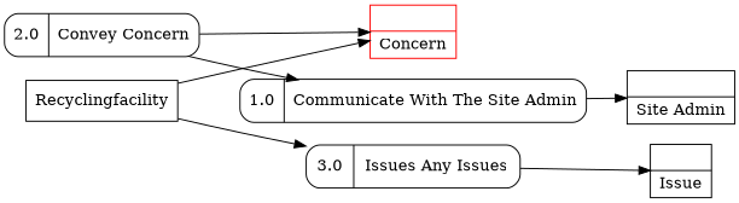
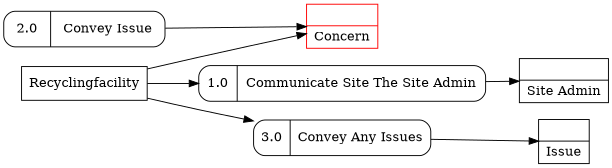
  digraph {
    rankdir=LR
    node [shape=record]
    n1 [label="<f0>  |<f1> Site Admin "]
    n2 [color=black label="<f0>  |<f1> Issue "]
    n3 [color=red label="<f0>  |<f1> Concern "]
    n4 [label=Recyclingfacility shape=box]
-   n5 [label="{<f0> 1.0|<f1> Communicate With The Site Admin }" shape=Mrecord]
-   n6 [label="{<f0> 3.0|<f1> Issues Any Issues }" shape=Mrecord]
-   n7 [label="{<f0> 2.0|<f1> Convey Concern }" shape=Mrecord]
+   n5 [label="{<f0> 1.0|<f1> Communicate Site The Site Admin }" shape=Mrecord]
+   n6 [label="{<f0> 3.0|<f1> Convey Any Issues }" shape=Mrecord]
+   n7 [label="{<f0> 2.0|<f1> Convey Issue }" shape=Mrecord]
    n4 -> n3
-   n7 -> n5
+   n4 -> n5
    n4 -> n6
    n5 -> n1
    n6 -> n2
    n7 -> n3
  }
